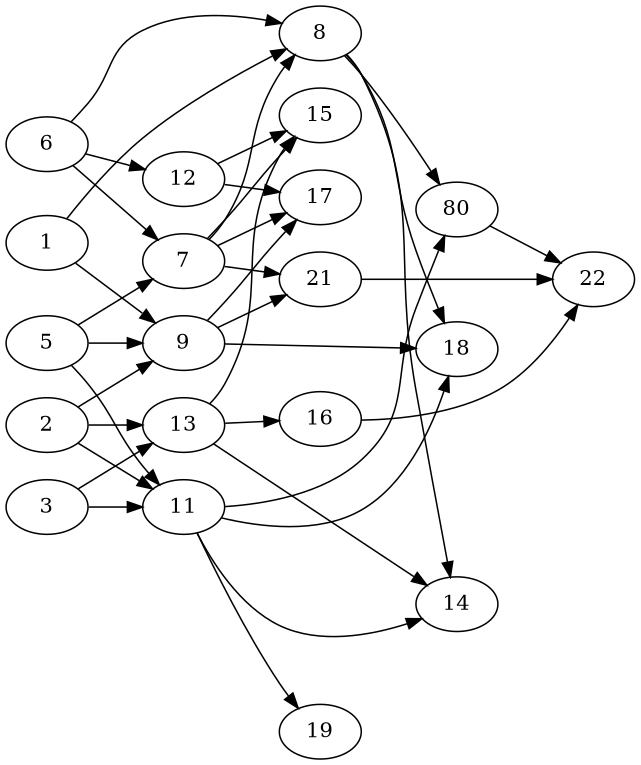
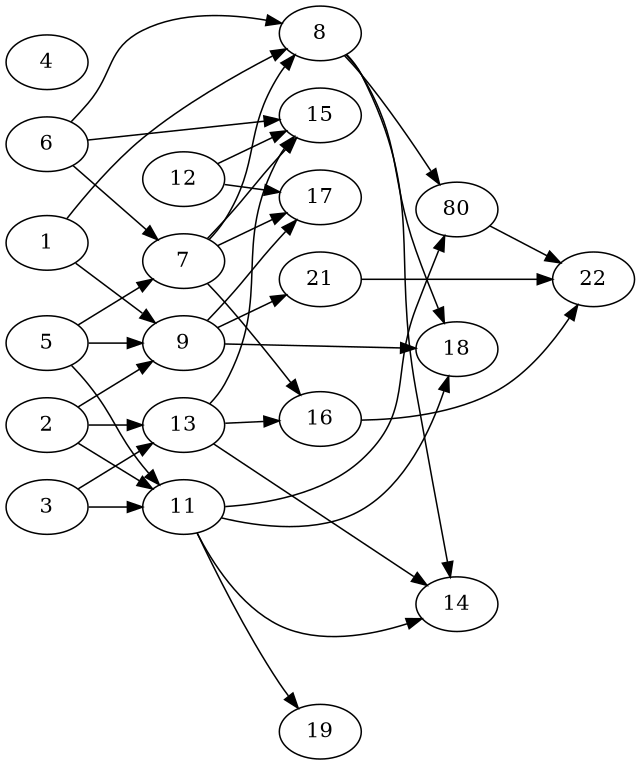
  digraph {
    rankdir=LR
    node [alpha=0.10]
    1 [alpha=0.19 expect_size=6206283479037304]
    8 [alpha=0.15 expect_size=279021725750919168]
    9 [alpha=0.05 expect_size=35626894807652484]
    14 [alpha=0.17 expect_size=3685959698608882]
    18 [alpha=0.04 expect_size=238569123471784148992]
    n6 [alpha=0.20 expect_size=152707280453845536 label=80]
    17 [alpha=0.11 expect_size=234280762927480832000]
    21 [expect_size=39435730795169316864]
    22 [expect_size=124393964885724102656]
    2 [alpha=0.09 expect_size=290027113268638720]
    11 [alpha=0.04 expect_size=32304803755345976]
    13 [alpha=0.12 expect_size=186030991262236800]
    19 [alpha=0.19 expect_size=8913506169822552]
    15 [alpha=0.17 expect_size=2547965993428094]
    16 [expect_size=719035589627336192]
    3 [expect_size=146894456843252269056]
+   4 [alpha=0.02 expect_size=13647906772808592]
    5 [alpha=0.12 expect_size=506467579035450]
    7 [alpha=0.09 expect_size=176904240069047484416]
    6 [expect_size=167506151508448]
    12 [alpha=0.07 expect_size=4706909596613083136]
    1 -> 8
    1 -> 9
    8 -> 14
    8 -> 18
    8 -> n6
    9 -> 18
    9 -> 17
    9 -> 21
    n6 -> 22
    21 -> 22
    2 -> 9
    2 -> 11
    2 -> 13
    11 -> 14
    11 -> 18
    11 -> n6
    11 -> 19
    13 -> 14
    13 -> 15
    13 -> 16
    16 -> 22
    3 -> 11
    3 -> 13
    5 -> 9
    5 -> 11
    5 -> 7
    7 -> 8
    7 -> 17
-   7 -> 21
+   7 -> 16
    7 -> 15
    6 -> 8
    6 -> 7
-   6 -> 12
+   6 -> 15
    12 -> 17
    12 -> 15
  }
